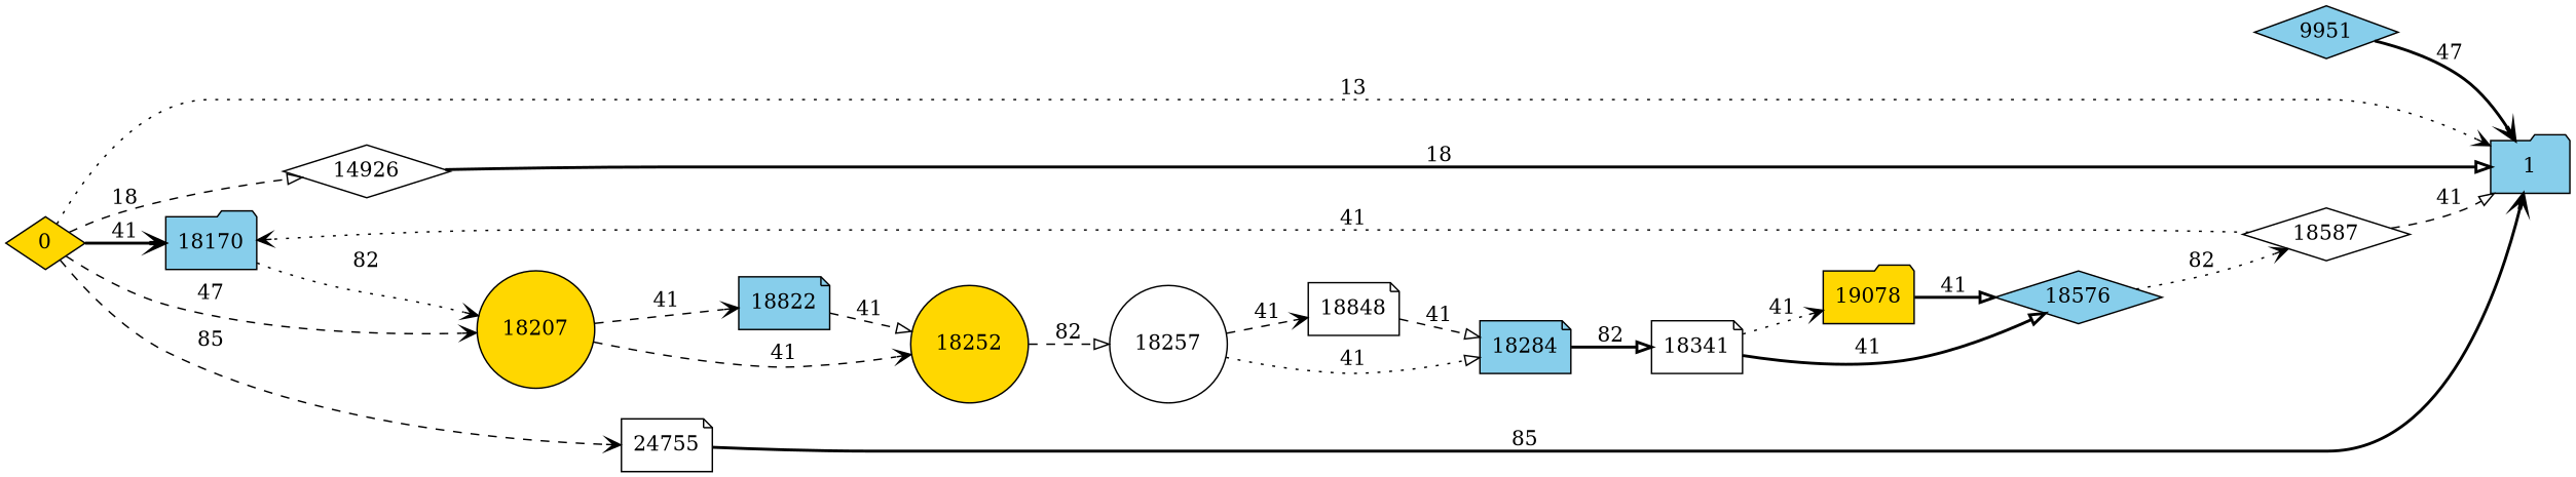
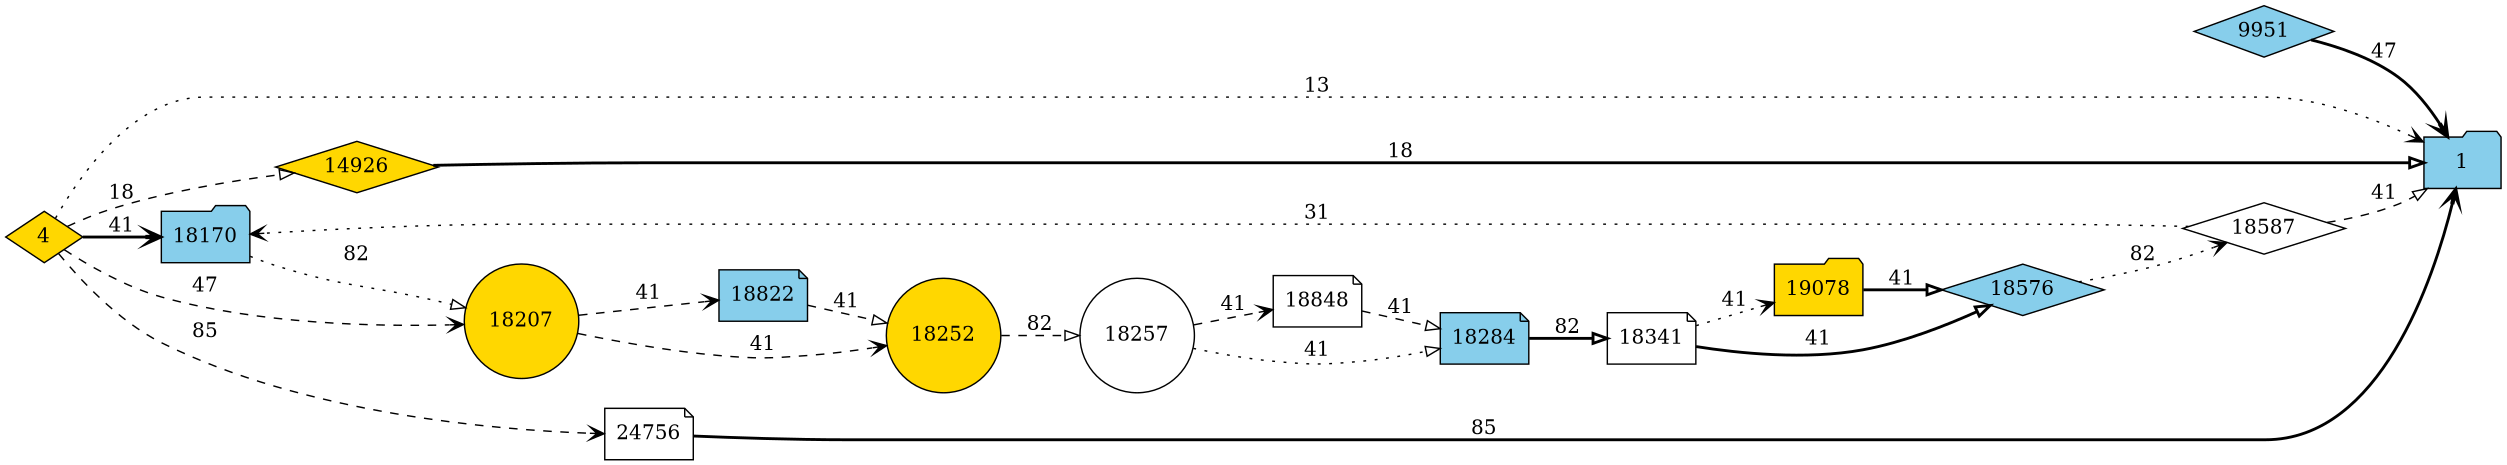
  digraph {
    rankdir=LR
    node [fillcolor=skyblue shape=diamond style=filled]
    edge [arrowhead=vee style=dashed]
    1 [shape=folder]
    9951
-   14926 [fillcolor=white]
+   14926 [fillcolor=gold]
    18170 [shape=folder]
    18207 [fillcolor=gold shape=circle]
    18252 [fillcolor=gold shape=circle]
    18822 [shape=note]
    18257 [fillcolor=white shape=circle]
    18284 [shape=note]
    18848 [fillcolor=white shape=note]
    18341 [fillcolor=white shape=note]
    n12 [label=18576]
    19078 [fillcolor=gold shape=folder]
    18587 [fillcolor=white]
-   24756 [fillcolor=white shape=note label=24755]
-   0 [fillcolor=gold]
+   24756 [fillcolor=white shape=note]
+   0 [fillcolor=gold label=4]
    9951 -> 1 [label=47 style=bold]
    14926 -> 1 [arrowhead=onormal label=18 style=bold]
-   18170 -> 18207 [label=82 style=dotted]
+   18170 -> 18207 [arrowhead=onormal label=82 style=dotted]
    18207 -> 18252 [label=41]
    18207 -> 18822 [label=41]
    18252 -> 18257 [arrowhead=onormal label=82]
    18822 -> 18252 [arrowhead=onormal label=41]
    18257 -> 18284 [arrowhead=onormal label=41 style=dotted]
    18257 -> 18848 [label=41]
    18284 -> 18341 [arrowhead=onormal label=82 style=bold]
    18848 -> 18284 [arrowhead=onormal label=41]
    18341 -> n12 [arrowhead=onormal label=41 style=bold]
    18341 -> 19078 [label=41 style=dotted]
    n12 -> 18587 [label=82 style=dotted]
    19078 -> n12 [arrowhead=onormal label=41 style=bold]
    18587 -> 1 [arrowhead=onormal label=41]
-   18587 -> 18170 [label=41 style=dotted]
+   18587 -> 18170 [label=31 style=dotted]
    24756 -> 1 [label=85 style=bold]
    0 -> 1 [label=13 style=dotted]
    0 -> 14926 [arrowhead=onormal label=18]
    0 -> 18170 [label=41 style=bold]
    0 -> 18207 [label=47]
    0 -> 24756 [label=85]
  }
